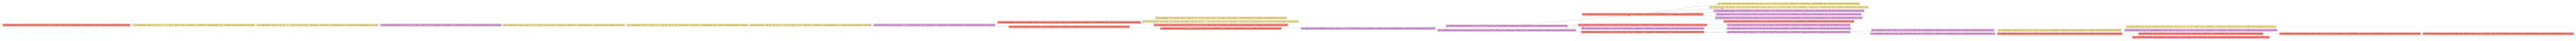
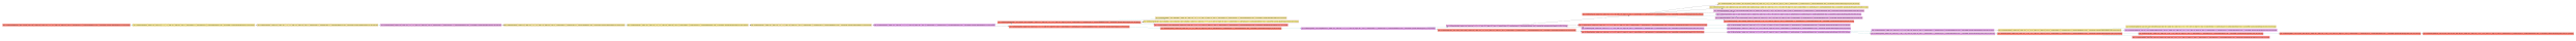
  digraph {
    fontname=Inter
    rankdir=LR
    node [color=brown fillcolor=plum fontname=Inter shape=record style=filled]
    edge [arrowhead=vee color=teal fontname=Inter]
    n1 [fillcolor=salmon label="{type = XCUIElementTypeApplication\l|name = Poshmark\l|label = Offer\l|enabled = true\l|visible = true\l|x = 0\l|y = 0\l|width = 375\l|height = 667\l|index = 0\l|numberOfChildren = 2\l|eventGeneratedOnElement = false \l|screenshotPath = poshmark-addCart/S1/pngs/0.0_0.0_750.0_1334.0.png\l}"]
    n2 [fillcolor=khaki label="{type = XCUIElementTypeWindow\l|enabled = true\l|visible = true\l|x = 0\l|y = 0\l|width = 375\l|height = 667\l|index = 0\l|numberOfChildren = 1\l|numInParentLayout = 0\l|eventGeneratedOnElement = false \l|screenshotPath = poshmark-addCart/S1/pngs/0.0_0.0_750.0_1334.0.png\l}"]
    n3 [color=purple fillcolor=khaki label="{type = XCUIElementTypeOther\l|enabled = true\l|visible = true\l|x = 0\l|y = 0\l|width = 375\l|height = 667\l|index = 0\l|numberOfChildren = 1\l|numInParentLayout = 0\l|eventGeneratedOnElement = false \l|screenshotPath = poshmark-addCart/S1/pngs/0.0_0.0_750.0_1334.0.png\l}"]
    n4 [label="{type = XCUIElementTypeOther\l|enabled = true\l|visible = true\l|x = 0\l|y = 0\l|width = 375\l|height = 667\l|index = 0\l|numberOfChildren = 1\l|numInParentLayout = 0\l|eventGeneratedOnElement = false \l|screenshotPath = poshmark-addCart/S1/pngs/0.0_0.0_750.0_1334.0.png\l}"]
    n5 [color=purple fillcolor=khaki label="{type = XCUIElementTypeOther\l|enabled = true\l|visible = true\l|x = 0\l|y = 0\l|width = 375\l|height = 667\l|index = 0\l|numberOfChildren = 1\l|numInParentLayout = 0\l|eventGeneratedOnElement = false \l|screenshotPath = poshmark-addCart/S1/pngs/0.0_0.0_750.0_1334.0.png\l}"]
    n6 [fillcolor=khaki label="{type = XCUIElementTypeOther\l|enabled = true\l|visible = true\l|x = 0\l|y = 0\l|width = 375\l|height = 667\l|index = 0\l|numberOfChildren = 1\l|numInParentLayout = 0\l|eventGeneratedOnElement = false \l|screenshotPath = poshmark-addCart/S1/pngs/0.0_0.0_750.0_1334.0.png\l}"]
    n7 [color=purple fillcolor=khaki label="{type = XCUIElementTypeOther\l|enabled = true\l|visible = true\l|x = 0\l|y = 0\l|width = 375\l|height = 667\l|index = 0\l|numberOfChildren = 1\l|numInParentLayout = 0\l|eventGeneratedOnElement = false \l|screenshotPath = poshmark-addCart/S1/pngs/0.0_0.0_750.0_1334.0.png\l}"]
    n8 [color=purple label="{type = XCUIElementTypeOther\l|enabled = true\l|visible = true\l|x = 0\l|y = 0\l|width = 375\l|height = 667\l|index = 0\l|numberOfChildren = 2\l|numInParentLayout = 0\l|eventGeneratedOnElement = false \l|screenshotPath = poshmark-addCart/S1/pngs/0.0_0.0_750.0_1334.0.png\l}"]
    n9 [fillcolor=salmon label="{type = XCUIElementTypeNavigationBar\l|name = pageTitle\l|label = Listing Details\l|enabled = true\l|visible = true\l|x = 0\l|y = 20\l|width = 375\l|height = 44\l|index = 0\l|numberOfChildren = 3\l|numInParentLayout = 0\l|eventGeneratedOnElement = false \l|screenshotPath = poshmark-addCart/S1/pngs/0.0_40.0_750.0_128.0.png\l}"]
    n10 [fillcolor=salmon label="{type = XCUIElementTypeOther\l|enabled = true\l|visible = true\l|x = 0\l|y = 0\l|width = 375\l|height = 667\l|index = 1\l|numberOfChildren = 1\l|numInParentLayout = 1\l|eventGeneratedOnElement = false \l|screenshotPath = poshmark-addCart/S1/pngs/0.0_0.0_750.0_1334.0.png\l}"]
    n11 [color=purple fillcolor=khaki label="{type = XCUIElementTypeButton\l|name = leftNavButton\l|enabled = true\l|visible = true\l|x = 8\l|y = 20\l|width = 43\l|height = 44\l|index = 0\l|numberOfChildren = 0\l|numInParentLayout = 0\l|eventGeneratedOnElement = false \l|screenshotPath = poshmark-addCart/S1/pngs/16.0_40.0_102.0_128.0.png\l}"]
    n12 [color=purple fillcolor=khaki label="{type = XCUIElementTypeStaticText\l|value = Listing Details\l|name = Listing Details\l|label = Listing Details\l|enabled = true\l|visible = true\l|x = 124\l|y = 29\l|width = 127\l|height = 25\l|index = 1\l|numberOfChildren = 0\l|numInParentLayout = 1\l|eventGeneratedOnElement = false \l|screenshotPath = poshmark-addCart/S1/pngs/248.0_58.0_502.0_108.0.png\l}"]
    n13 [color=purple fillcolor=salmon label="{type = XCUIElementTypeButton\l|name = rightNavButton1\l|enabled = true\l|visible = true\l|x = 324\l|y = 20\l|width = 43\l|height = 44\l|index = 2\l|numberOfChildren = 0\l|numInParentLayout = 2\l|eventGeneratedOnElement = true \l|screenshotPath = poshmark-addCart/S1/pngs/648.0_40.0_734.0_128.0.png\l}"]
    n14 [fillcolor=salmon label="{type = XCUIElementTypeOther\l|enabled = true\l|visible = true\l|x = 0\l|y = 0\l|width = 375\l|height = 667\l|index = 0\l|numberOfChildren = 1\l|numInParentLayout = 0\l|eventGeneratedOnElement = false \l|screenshotPath = poshmark-addCart/S1/pngs/0.0_0.0_750.0_1334.0.png\l}"]
    n15 [color=purple label="{type = XCUIElementTypeOther\l|name = listingDetailsScreen\l|enabled = true\l|visible = true\l|x = 0\l|y = 0\l|width = 375\l|height = 667\l|index = 0\l|numberOfChildren = 2\l|numInParentLayout = 0\l|eventGeneratedOnElement = false \l|screenshotPath = poshmark-addCart/S1/pngs/0.0_0.0_750.0_1334.0.png\l}"]
    n16 [label="{type = XCUIElementTypeTable\l|enabled = true\l|visible = true\l|x = 0\l|y = 0\l|width = 375\l|height = 667\l|index = 0\l|numberOfChildren = 25\l|numInParentLayout = 0\l|eventGeneratedOnElement = false \l|screenshotPath = poshmark-addCart/S1/pngs/0.0_0.0_750.0_1334.0.png\l}"]
-   n17 [label="{type = XCUIElementTypeToolbar\l|name = Toolbar\l|label = Toolbar\l|enabled = true\l|visible = true\l|x = 0\l|y = 617\l|width = 375\l|height = 50\l|index = 1\l|numberOfChildren = 1\l|numInParentLayout = 1\l|eventGeneratedOnElement = false \l|screenshotPath = poshmark-addCart/S1/pngs/0.0_1234.0_750.0_1334.0.png\l}"]
+   n17 [fillcolor=salmon label="{type = XCUIElementTypeToolbar\l|name = Toolbar\l|label = Toolbar\l|enabled = true\l|visible = true\l|x = 0\l|y = 617\l|width = 375\l|height = 50\l|index = 1\l|numberOfChildren = 1\l|numInParentLayout = 1\l|eventGeneratedOnElement = false \l|screenshotPath = poshmark-addCart/S1/pngs/0.0_1234.0_750.0_1334.0.png\l}"]
    n18 [fillcolor=salmon label="{type = XCUIElementTypeCell\l|enabled = true\l|visible = true\l|x = 0\l|y = 64\l|width = 375\l|height = 54\l|index = 0\l|numberOfChildren = 6\l|numInParentLayout = 0\l|eventGeneratedOnElement = false \l|screenshotPath = poshmark-addCart/S1/pngs/0.0_128.0_750.0_236.0.png\l}"]
    n19 [color=purple fillcolor=salmon label="{type = XCUIElementTypeCell\l|enabled = true\l|visible = true\l|x = 0\l|y = 118\l|width = 375\l|height = 385\l|index = 1\l|numberOfChildren = 1\l|numInParentLayout = 1\l|eventGeneratedOnElement = false \l|screenshotPath = poshmark-addCart/S1/pngs/0.0_236.0_750.0_1006.0000000000001.png\l}"]
    n20 [color=purple label="{type = XCUIElementTypeCell\l|enabled = true\l|visible = true\l|x = 0\l|y = 503\l|width = 375\l|height = 385\l|index = 2\l|numberOfChildren = 1\l|numInParentLayout = 2\l|eventGeneratedOnElement = false \l|screenshotPath = poshmark-addCart/S1/pngs/0.0_1006.0_750.0_1776.0.png\l}"]
    n21 [color=purple fillcolor=salmon label="{type = XCUIElementTypeOther\l|enabled = true\l|visible = true\l|x = 0\l|y = 617\l|width = 375\l|height = 50\l|index = 0\l|numberOfChildren = 1\l|numInParentLayout = 0\l|eventGeneratedOnElement = false \l|screenshotPath = poshmark-addCart/S1/pngs/0.0_1234.0_750.0_1334.0.png\l}"]
    n22 [fillcolor=khaki label="{type = XCUIElementTypeButton\l|name = userName\l|label = sak_treasures\l|enabled = true\l|visible = true\l|x = 52\l|y = 75\l|width = 195\l|height = 17\l|index = 0\l|numberOfChildren = 0\l|numInParentLayout = 0\l|eventGeneratedOnElement = false \l|screenshotPath = poshmark-addCart/S1/pngs/104.0_150.0_494.0_184.0.png\l}"]
    n23 [color=purple fillcolor=khaki label="{type = XCUIElementTypeStaticText\l|value = Updated an hour ago\l|name = dateTime\l|label = Updated an hour ago\l|enabled = true\l|visible = true\l|x = 52\l|y = 90\l|width = 195\l|height = 16\l|index = 1\l|numberOfChildren = 0\l|numInParentLayout = 1\l|eventGeneratedOnElement = false \l|screenshotPath = poshmark-addCart/S1/pngs/104.0_180.0_494.0_212.0.png\l}"]
    n24 [label="{type = XCUIElementTypeStaticText\l|value = 17%\l|name = priceDropPercentage\l|label = 17%\l|enabled = true\l|visible = true\l|x = 257\l|y = 99\l|width = 36\l|height = 14\l|index = 2\l|numberOfChildren = 0\l|numInParentLayout = 2\l|eventGeneratedOnElement = false \l|screenshotPath = poshmark-addCart/S1/pngs/514.0_198.0_586.0_226.0.png\l}"]
    n25 [color=purple label="{type = XCUIElementTypeStaticText\l|value = 4\l|name = likesCounter\l|label = 4\l|enabled = true\l|visible = true\l|x = 293\l|y = 99\l|width = 36\l|height = 14\l|index = 3\l|numberOfChildren = 0\l|numInParentLayout = 3\l|eventGeneratedOnElement = false \l|screenshotPath = poshmark-addCart/S1/pngs/586.0_198.0_658.0_226.0.png\l}"]
    n26 [label="{type = XCUIElementTypeStaticText\l|value = 0\l|name = commentsCounter\l|label = 0\l|enabled = true\l|visible = true\l|x = 329\l|y = 99\l|width = 36\l|height = 14\l|index = 4\l|numberOfChildren = 0\l|numInParentLayout = 4\l|eventGeneratedOnElement = false \l|screenshotPath = poshmark-addCart/S1/pngs/658.0_198.0_730.0_226.0.png\l}"]
    n27 [color=purple fillcolor=salmon label="{type = XCUIElementTypeImage\l|name = userImage\l|enabled = true\l|visible = true\l|x = 10\l|y = 75\l|width = 32\l|height = 32\l|index = 5\l|numberOfChildren = 0\l|numInParentLayout = 5\l|eventGeneratedOnElement = false \l|screenshotPath = poshmark-addCart/S1/pngs/20.0_150.0_84.0_214.0.png\l}"]
    n28 [label="{type = XCUIElementTypeImage\l|enabled = true\l|visible = true\l|x = 0\l|y = 118\l|width = 375\l|height = 375\l|index = 0\l|numberOfChildren = 0\l|numInParentLayout = 0\l|eventGeneratedOnElement = false \l|screenshotPath = poshmark-addCart/S1/pngs/0.0_236.0_750.0_986.0.png\l}"]
    n29 [color=purple label="{type = XCUIElementTypeImage\l|enabled = true\l|visible = true\l|x = 0\l|y = 503\l|width = 375\l|height = 375\l|index = 0\l|numberOfChildren = 0\l|numInParentLayout = 0\l|eventGeneratedOnElement = false \l|screenshotPath = poshmark-addCart/S1/pngs/0.0_1006.0_750.0_1756.0.png\l}"]
    n30 [color=purple label="{type = XCUIElementTypeOther\l|enabled = true\l|visible = true\l|x = 0\l|y = 617\l|width = 375\l|height = 50\l|index = 0\l|numberOfChildren = 2\l|numInParentLayout = 0\l|eventGeneratedOnElement = false \l|screenshotPath = poshmark-addCart/S1/pngs/0.0_1234.0_750.0_1334.0.png\l}"]
    n31 [color=purple label="{type = XCUIElementTypeOther\l|enabled = true\l|visible = true\l|x = 0\l|y = 617\l|width = 178\l|height = 50\l|index = 0\l|numberOfChildren = 1\l|numInParentLayout = 0\l|eventGeneratedOnElement = false \l|screenshotPath = poshmark-addCart/S1/pngs/0.0_1234.0_356.0_1334.0.png\l}"]
    n32 [label="{type = XCUIElementTypeOther\l|enabled = true\l|visible = true\l|x = 188\l|y = 617\l|width = 187\l|height = 50\l|index = 1\l|numberOfChildren = 1\l|numInParentLayout = 1\l|eventGeneratedOnElement = false \l|screenshotPath = poshmark-addCart/S1/pngs/376.0_1234.0_750.0_1334.0.png\l}"]
    n33 [fillcolor=khaki label="{type = XCUIElementTypeOther\l|enabled = true\l|visible = true\l|x = 0\l|y = 617\l|width = 178\l|height = 50\l|index = 0\l|numberOfChildren = 2\l|numInParentLayout = 0\l|eventGeneratedOnElement = false \l|screenshotPath = poshmark-addCart/S1/pngs/0.0_1234.0_356.0_1334.0.png\l}"]
    n34 [fillcolor=salmon label="{type = XCUIElementTypeOther\l|enabled = true\l|visible = true\l|x = 188\l|y = 617\l|width = 187\l|height = 50\l|index = 0\l|numberOfChildren = 2\l|numInParentLayout = 0\l|eventGeneratedOnElement = false \l|screenshotPath = poshmark-addCart/S1/pngs/376.0_1234.0_750.0_1334.0.png\l}"]
    n35 [fillcolor=khaki label="{type = XCUIElementTypeStaticText\l|value = $20\l|name = bottomBarPriceLabel\l|label = $20\l|enabled = true\l|visible = true\l|x = 10\l|y = 617\l|width = 42\l|height = 50\l|index = 0\l|numberOfChildren = 0\l|numInParentLayout = 0\l|eventGeneratedOnElement = false \l|screenshotPath = poshmark-addCart/S1/pngs/20.0_1234.0_104.0_1334.0.png\l}"]
    n36 [color=purple label="{type = XCUIElementTypeStaticText\l|value = $0\l|name = bottomBarOriginalPriceLabel\l|label = $0\l|enabled = true\l|visible = true\l|x = 57\l|y = 617\l|width = 24\l|height = 50\l|index = 1\l|numberOfChildren = 0\l|numInParentLayout = 1\l|eventGeneratedOnElement = false \l|screenshotPath = poshmark-addCart/S1/pngs/114.0_1234.0_162.0_1334.0.png\l}"]
    n37 [color=purple fillcolor=salmon label="{type = XCUIElementTypeOther\l|enabled = true\l|visible = true\l|x = 253\l|y = 617\l|width = 122\l|height = 50\l|index = 0\l|numberOfChildren = 1\l|numInParentLayout = 0\l|eventGeneratedOnElement = false \l|screenshotPath = poshmark-addCart/S1/pngs/506.0_1234.0_750.0_1334.0.png\l}"]
    n38 [color=purple fillcolor=salmon label="{type = XCUIElementTypeButton\l|name = offer\l|label = Offer\l|enabled = true\l|visible = true\l|x = 198\l|y = 631\l|width = 45\l|height = 22\l|index = 1\l|numberOfChildren = 0\l|numInParentLayout = 1\l|eventGeneratedOnElement = false \l|screenshotPath = poshmark-addCart/S1/pngs/396.0_1262.0_486.0_1306.0.png\l}"]
    n39 [fillcolor=salmon label="{type = XCUIElementTypeButton\l|name = buyNow\l|label = Buy Now\l|enabled = true\l|visible = true\l|x = 253\l|y = 617\l|width = 122\l|height = 50\l|index = 0\l|numberOfChildren = 1\l|numInParentLayout = 0\l|eventGeneratedOnElement = false \l|screenshotPath = poshmark-addCart/S1/pngs/506.0_1234.0_750.0_1334.0.png\l}"]
    n40 [fillcolor=salmon label="{type = XCUIElementTypeStaticText\l|value = Buy Now\l|name = Buy Now\l|label = Buy Now\l|enabled = true\l|visible = true\l|x = 277\l|y = 631\l|width = 74\l|height = 22\l|index = 0\l|numberOfChildren = 0\l|numInParentLayout = 0\l|eventGeneratedOnElement = false \l|screenshotPath = poshmark-addCart/S1/pngs/554.0_1262.0_702.0_1306.0.png\l}"]
    n1 -> n2 [arrowhead=dot]
    n2 -> n3 [arrowhead=dot color=black]
    n3 -> n4
    n4 -> n5 [arrowhead=box color=black]
    n5 -> n6
    n6 -> n7 [arrowhead=box color=black]
    n7 -> n8 [color=black]
    n8 -> n9 [arrowhead=box]
    n8 -> n10 [color=black]
    n9 -> n11
    n9 -> n12 [arrowhead=box color=black]
    n9 -> n13
    n10 -> n14
    n14 -> n15 [arrowhead=box]
    n15 -> n16 [arrowhead=dot]
    n15 -> n17
    n16 -> n18 [arrowhead=box color=black]
    n16 -> n19 [color=black]
    n16 -> n20 [arrowhead=box color=black]
    n17 -> n21 [arrowhead=box]
    n18 -> n22 [color=black]
    n18 -> n23 [arrowhead=box color=black]
    n18 -> n24 [color=black]
    n18 -> n25 [arrowhead=box color=black]
    n18 -> n26 [arrowhead=dot]
    n18 -> n27 [arrowhead=dot]
    n19 -> n28 [arrowhead=box]
    n20 -> n29 [arrowhead=dot]
    n21 -> n30 [color=black]
    n30 -> n31 [arrowhead=dot]
    n30 -> n32
    n31 -> n33 [arrowhead=dot color=black]
    n32 -> n34
    n33 -> n35 [arrowhead=dot]
    n33 -> n36
    n34 -> n37 [arrowhead=dot]
    n34 -> n38
    n37 -> n39
    n39 -> n40 [arrowhead=dot color=black]
  }
